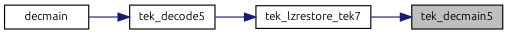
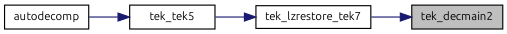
  digraph {
    fontname=Ubuntu
    rankdir=RL
    node [color=black fillcolor=white fontname=Ubuntu fontsize=10 shape=record style=filled]
    edge [color=midnightblue dir=back fontname=Ubuntu fontsize=10 labelfontname=Helvetica labelfontsize=10 style=solid]
-   n1 [fillcolor=grey75 fontcolor=black height=0.2 label=tek_decmain5 width=0.4]
+   n1 [fillcolor=grey75 fontcolor=black height=0.2 label=tek_decmain2 width=0.4]
    n2 [height=0.2 label=tek_lzrestore_tek7 width=0.4]
-   n3 [height=0.2 label=tek_decode5 width=0.4]
-   n4 [height=0.2 label=decmain width=0.4]
+   n3 [height=0.2 label=tek_tek5 width=0.4]
+   n4 [height=0.2 label=autodecomp width=0.4]
    n1 -> n2
    n2 -> n3
    n3 -> n4
  }
